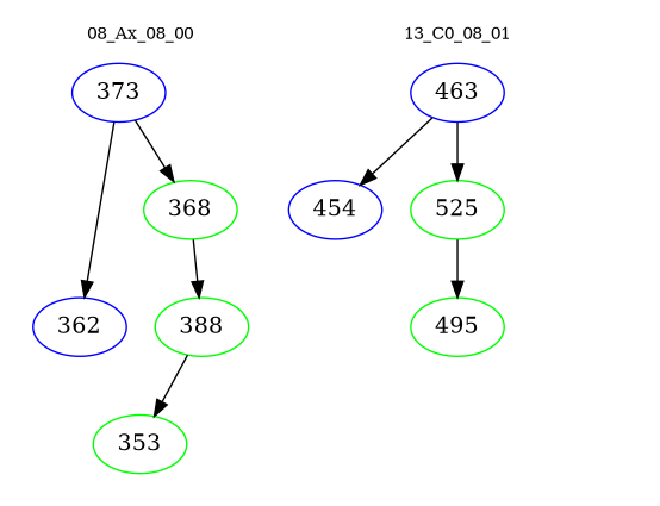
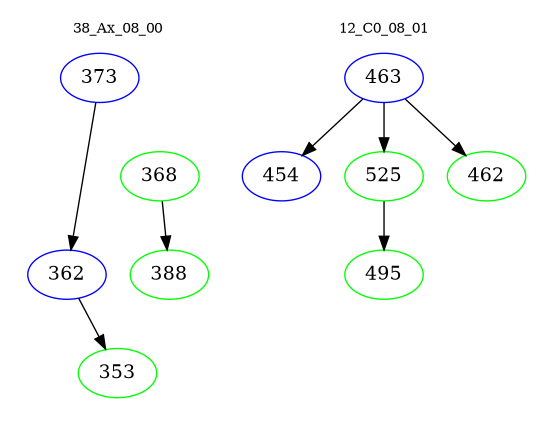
  digraph {
    node [color=green]
    edge [color=black]
    n1 [color=blue label=373]
    n2 [color=blue label=362]
    n3 [label=388]
    n4 [label=368]
    n5 [label=353]
    n6 [color=blue label=463]
    n7 [color=blue label=454]
    n8 [label=525]
+   n9 [label=462]
    n10 [label=495]
    subgraph cluster_1 {
      color=white
      fontsize=10
-     label="08_Ax_08_00"
+     label="38_Ax_08_00"
      n1
      n2
      n3
      n4
      n5
    }
    subgraph cluster_2 {
      color=white
      fontsize=10
-     label="13_C0_08_01"
+     label="12_C0_08_01"
      n6
      n7
      n8
+     n9
      n10
    }
    n1 -> n2
-   n1 -> n4
-   n3 -> n5
+   n2 -> n5
    n4 -> n3
    n6 -> n7
    n6 -> n8
+   n6 -> n9
    n8 -> n10
  }
